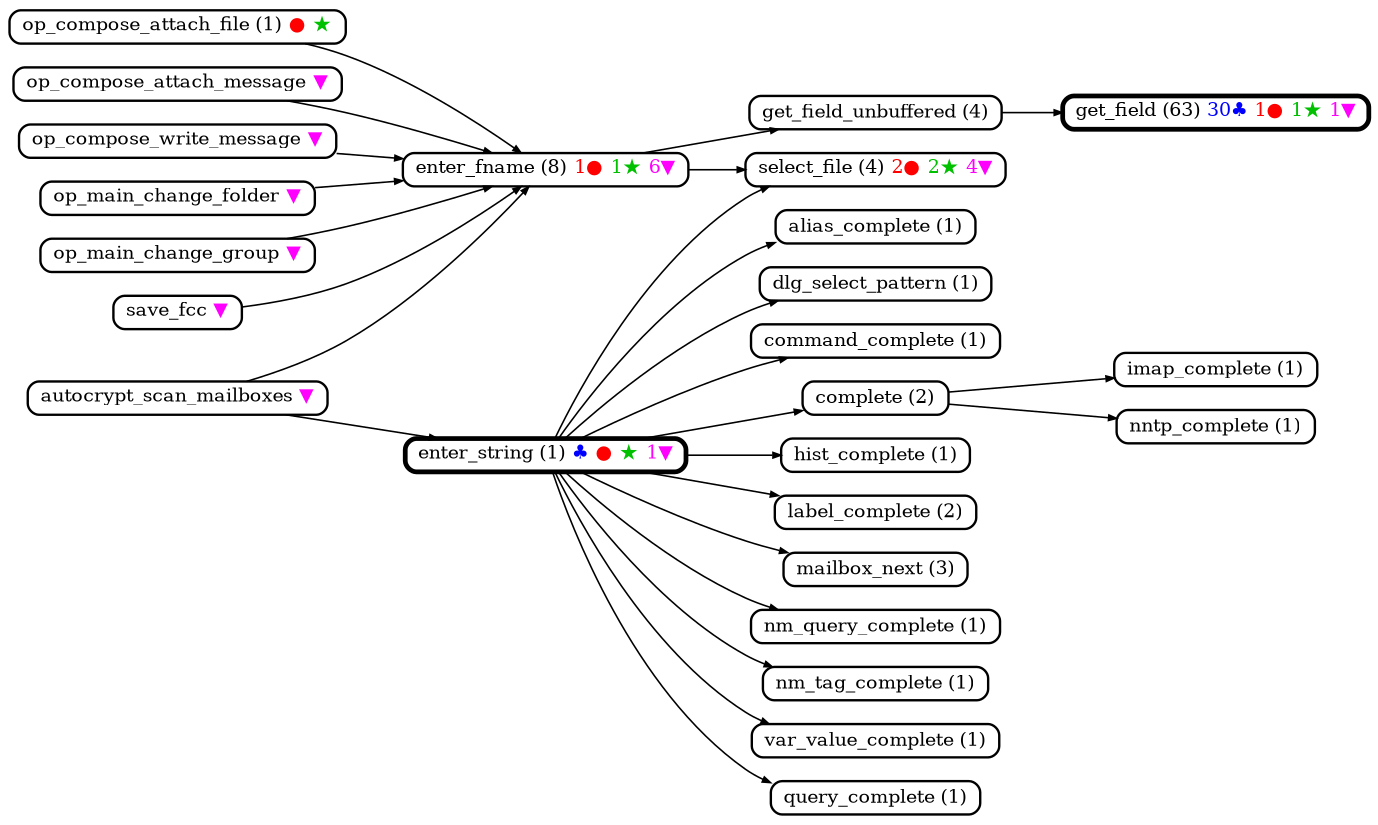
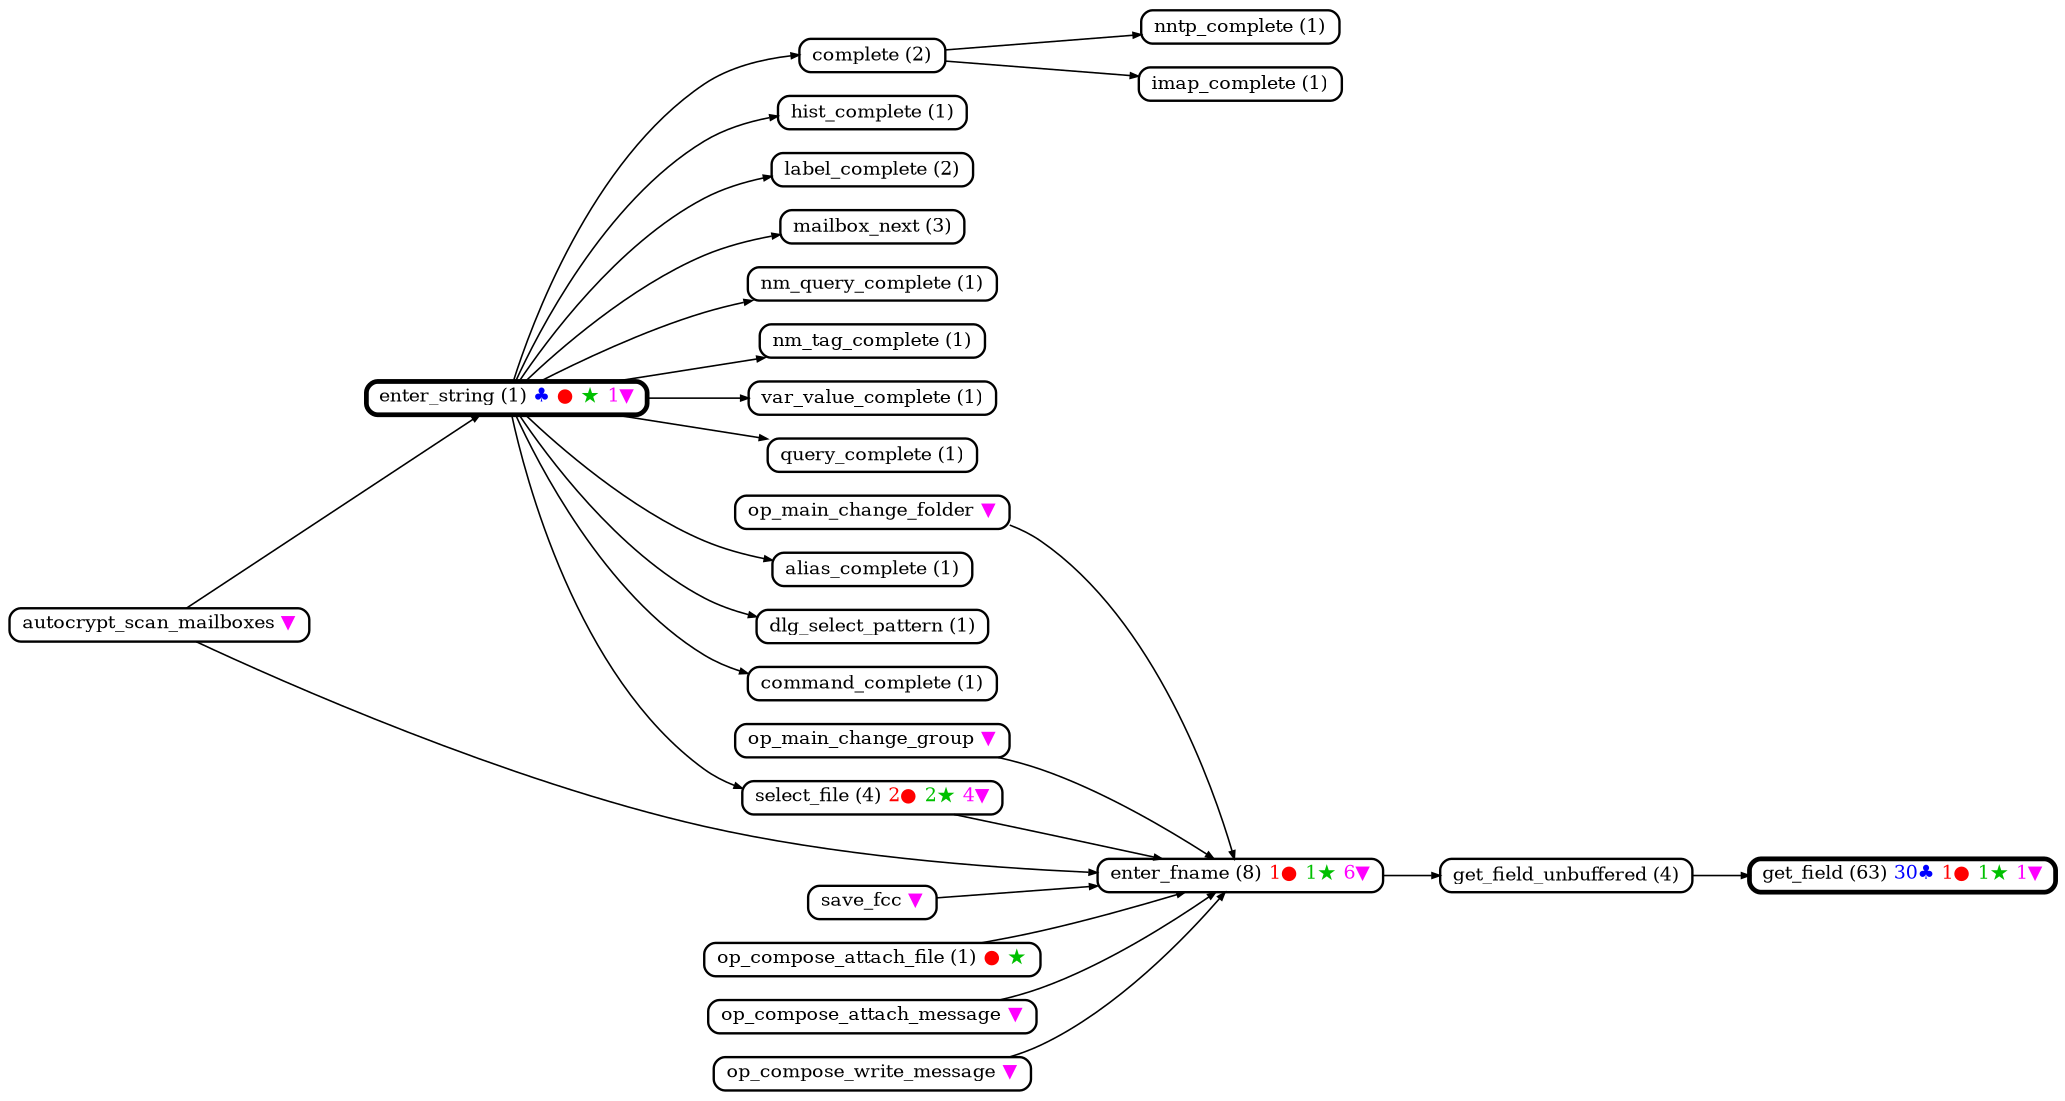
  digraph {
    compound=true
    nodesep=0.2
    rankdir=LR
    ranksep=0.5
    node [color=black fontsize=12 penwidth=1.5 shape=Mrecord style=rounded]
    edge [arrowsize=0.5 penwidth=1.0]
    n1 [height=0.2 label=<enter_fname (8) <font color="red">1●</font> <font color="#00c000">1★</font> <font color="magenta">6▼</font> >]
    n2 [height=0.2 label=<select_file (4) <font color="red">2●</font> <font color="#00c000">2★</font> <font color="magenta">4▼</font> >]
    n3 [height=0.2 label=<get_field_unbuffered (4) >]
    n4 [height=0.2 label=<get_field (63) <font color="blue">30♣</font> <font color="red">1●</font> <font color="#00c000">1★</font> <font color="magenta">1▼</font> > penwidth=3]
    n5 [height=0.2 label=<enter_string (1) <font color="blue">♣</font> <font color="red">●</font> <font color="#00c000">★</font> <font color="magenta">1▼</font> > penwidth=3]
    n6 [height=0.2 label=<alias_complete (1) >]
    n7 [height=0.2 label=<dlg_select_pattern (1) >]
    n8 [height=0.2 label=<command_complete (1) >]
    n9 [height=0.2 label=<complete (2) >]
    n10 [height=0.2 label=<hist_complete (1) >]
    n11 [height=0.2 label=<label_complete (2) >]
    n12 [height=0.2 label=<mailbox_next (3) >]
    n13 [height=0.2 label=<nm_query_complete (1) >]
    n14 [height=0.2 label=<nm_tag_complete (1) >]
    n15 [height=0.2 label=<var_value_complete (1) >]
    n16 [height=0.2 label=<query_complete (1) >]
    n17 [height=0.2 label=<imap_complete (1) >]
    n18 [height=0.2 label=<nntp_complete (1) >]
    n19 [height=0.2 label=<op_compose_attach_file (1) <font color="red">●</font> <font color="#00c000">★</font> >]
    n20 [height=0.2 label=<autocrypt_scan_mailboxes <font color="magenta">▼</font> >]
    n21 [height=0.2 label=<op_compose_attach_message <font color="magenta">▼</font> >]
    n22 [height=0.2 label=<op_compose_write_message <font color="magenta">▼</font> >]
    n23 [height=0.2 label=<op_main_change_folder <font color="magenta">▼</font> >]
    n24 [height=0.2 label=<op_main_change_group <font color="magenta">▼</font> >]
    n25 [height=0.2 label=<save_fcc <font color="magenta">▼</font> >]
-   n1 -> n2
+   n2 -> n1
    n1 -> n3
    n3 -> n4
    n5 -> n2
    n5 -> n6
    n5 -> n7
    n5 -> n8
    n5 -> n9
    n5 -> n10
    n5 -> n11
    n5 -> n12
    n5 -> n13
    n5 -> n14
    n5 -> n15
    n5 -> n16
    n9 -> n17
    n9 -> n18
    n19 -> n1
    n20 -> n1
    n20 -> n5
    n21 -> n1
    n22 -> n1
    n23 -> n1
    n24 -> n1
    n25 -> n1
  }
